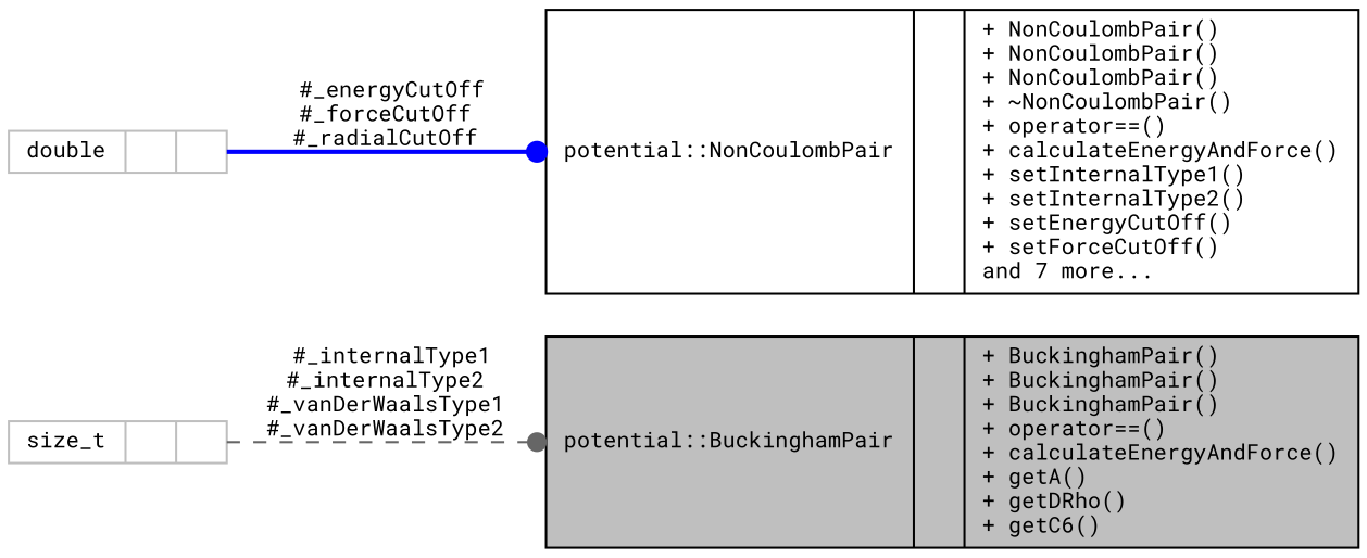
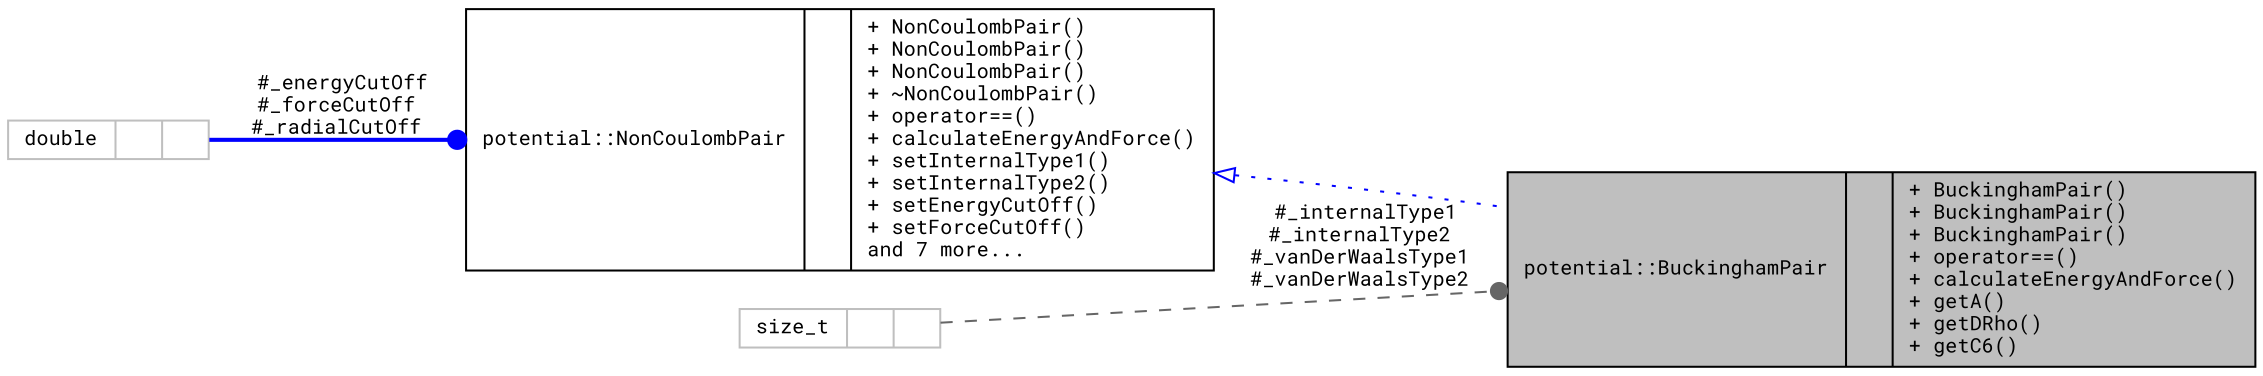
  digraph {
    fontname="Roboto Mono"
    rankdir=LR
    node [color=black fillcolor=white fontname="Roboto Mono" fontsize=10 shape=record style=filled]
    edge [color=blue fontname="Roboto Mono" fontsize=10 labelfontname=Helvetica labelfontsize=10 arrowhead=dot]
    n1 [fillcolor=grey75 fontcolor=black height=0.2 label="{potential::BuckinghamPair\n||+ BuckinghamPair()\l+ BuckinghamPair()\l+ BuckinghamPair()\l+ operator==()\l+ calculateEnergyAndForce()\l+ getA()\l+ getDRho()\l+ getC6()\l}" width=0.4]
    n2 [height=0.2 label="{potential::NonCoulombPair\n||+ NonCoulombPair()\l+ NonCoulombPair()\l+ NonCoulombPair()\l+ ~NonCoulombPair()\l+ operator==()\l+ calculateEnergyAndForce()\l+ setInternalType1()\l+ setInternalType2()\l+ setEnergyCutOff()\l+ setForceCutOff()\land 7 more...\l}" width=0.4]
    n3 [color=grey75 height=0.2 label="{double\n||}" width=0.4]
    n4 [color=grey75 height=0.2 label="{size_t\n||}" width=0.4]
+   n2 -> n1 [arrowtail=onormal dir=back style=dotted arrowhead=""]
    n3 -> n2 [label=" #_energyCutOff\n#_forceCutOff\n#_radialCutOff" style=bold]
    n4 -> n1 [color=gray40 label=" #_internalType1\n#_internalType2\n#_vanDerWaalsType1\n#_vanDerWaalsType2" style=dashed]
  }
